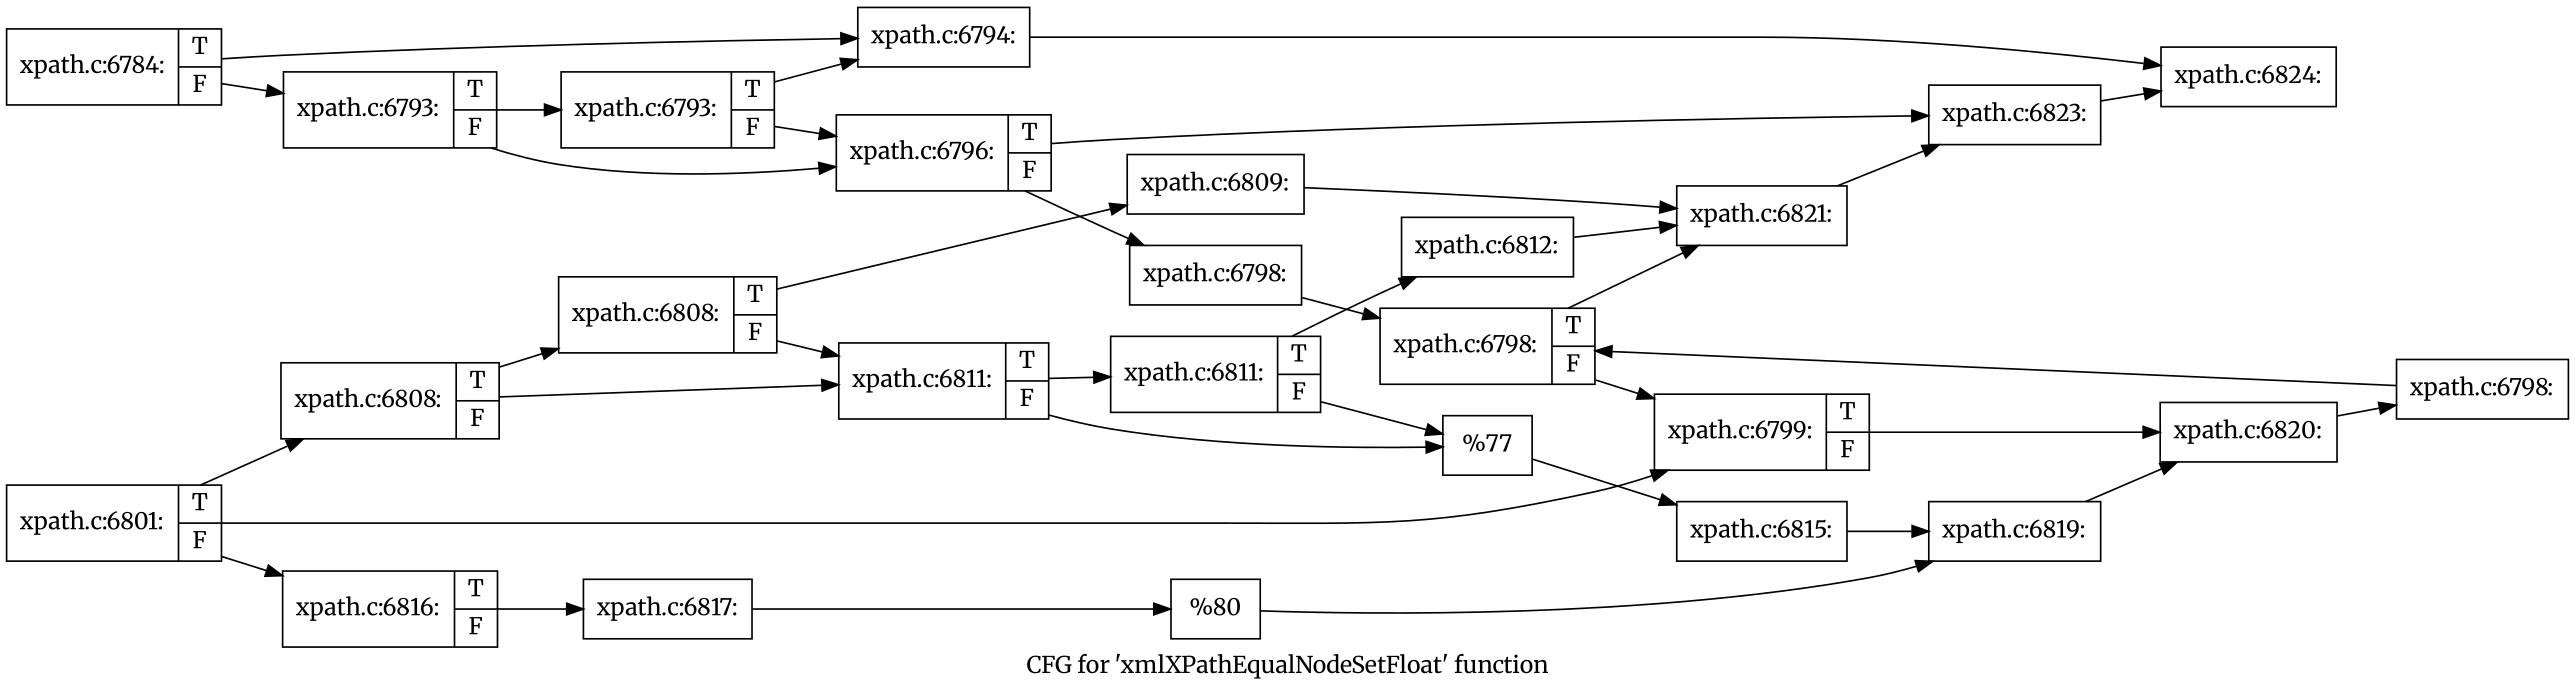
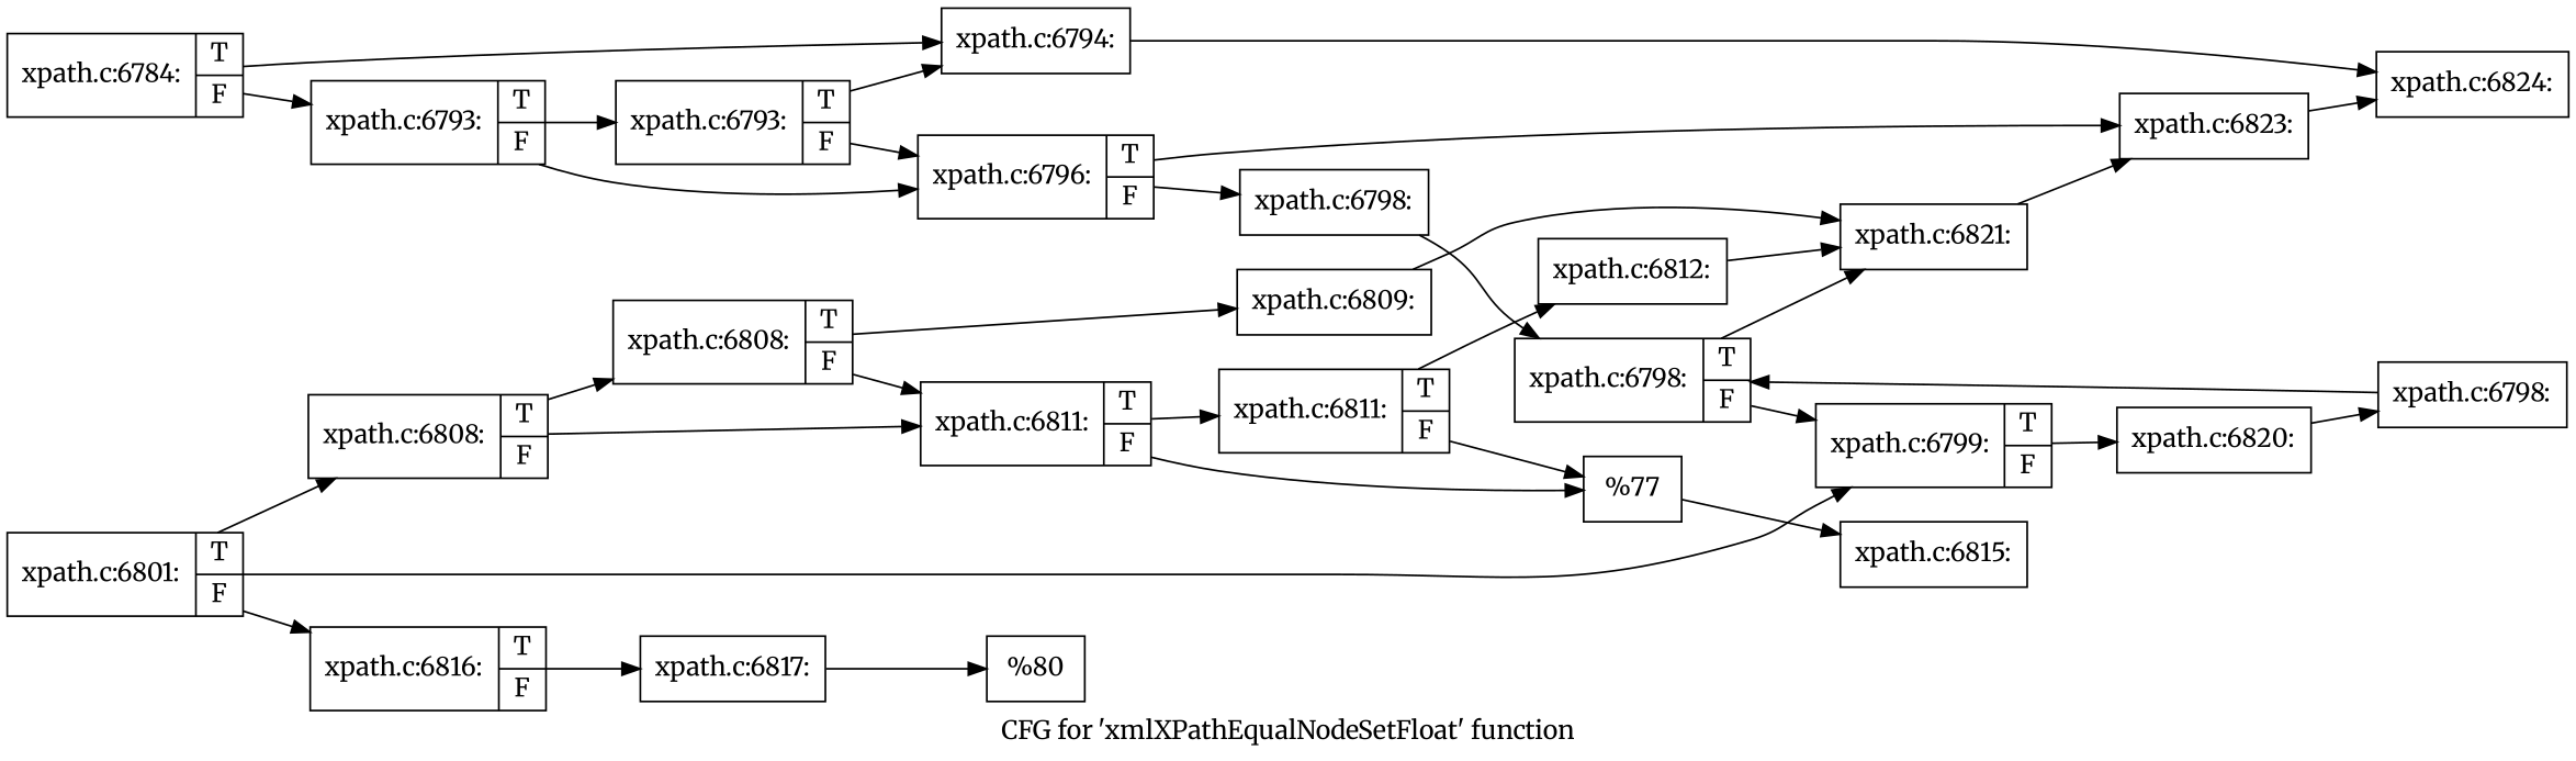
  digraph {
    fontname=Merriweather
    label="CFG for 'xmlXPathEqualNodeSetFloat' function"
    rankdir=LR
    node [fontname=Merriweather shape=record]
    edge [fontname=Merriweather]
    n1 [label="{xpath.c:6784:|{<s0>T|<s1>F}}"]
    n2 [label="{xpath.c:6794:}"]
    n3 [label="{xpath.c:6793:|{<s0>T|<s1>F}}"]
    n4 [label="{xpath.c:6824:}"]
    n5 [label="{xpath.c:6793:|{<s0>T|<s1>F}}"]
    n6 [label="{xpath.c:6796:|{<s0>T|<s1>F}}"]
    n7 [label="{xpath.c:6798:}"]
    n8 [label="{xpath.c:6823:}"]
    n9 [label="{xpath.c:6798:|{<s0>T|<s1>F}}"]
    n10 [label="{xpath.c:6799:|{<s0>T|<s1>F}}"]
    n11 [label="{xpath.c:6821:}"]
    n12 [label="{xpath.c:6820:}"]
    n13 [label="{xpath.c:6801:|{<s0>T|<s1>F}}"]
    n14 [label="{xpath.c:6816:|{<s0>T|<s1>F}}"]
    n15 [label="{xpath.c:6808:|{<s0>T|<s1>F}}"]
    n16 [label="{xpath.c:6798:}"]
    n17 [label="{xpath.c:6817:}"]
    n18 [label="{xpath.c:6811:|{<s0>T|<s1>F}}"]
    n19 [label="{xpath.c:6808:|{<s0>T|<s1>F}}"]
    n20 [label="{%80}"]
-   n21 [label="{xpath.c:6819:}"]
    n22 [label="{xpath.c:6811:|{<s0>T|<s1>F}}"]
    n23 [label="{%77}"]
    n24 [label="{xpath.c:6809:}"]
    n25 [label="{xpath.c:6812:}"]
    n26 [label="{xpath.c:6815:}"]
    n1 -> n2
    n1 -> n3
    n2 -> n4
    n3 -> n5
    n3 -> n6
    n5 -> n2
    n5 -> n6
    n6 -> n7
    n6 -> n8
    n7 -> n9
    n8 -> n4
    n9 -> n10
    n9 -> n11
    n10 -> n12
    n11 -> n8
    n12 -> n16
    n13 -> n10
    n13 -> n14
    n13 -> n15
    n14 -> n17
    n15 -> n18
    n15 -> n19
    n16 -> n9
    n17 -> n20
    n18 -> n22
    n18 -> n23
    n19 -> n18
    n19 -> n24
-   n20 -> n21
-   n21 -> n12
    n22 -> n23
    n22 -> n25
    n23 -> n26
    n24 -> n11
    n25 -> n11
-   n26 -> n21
  }
